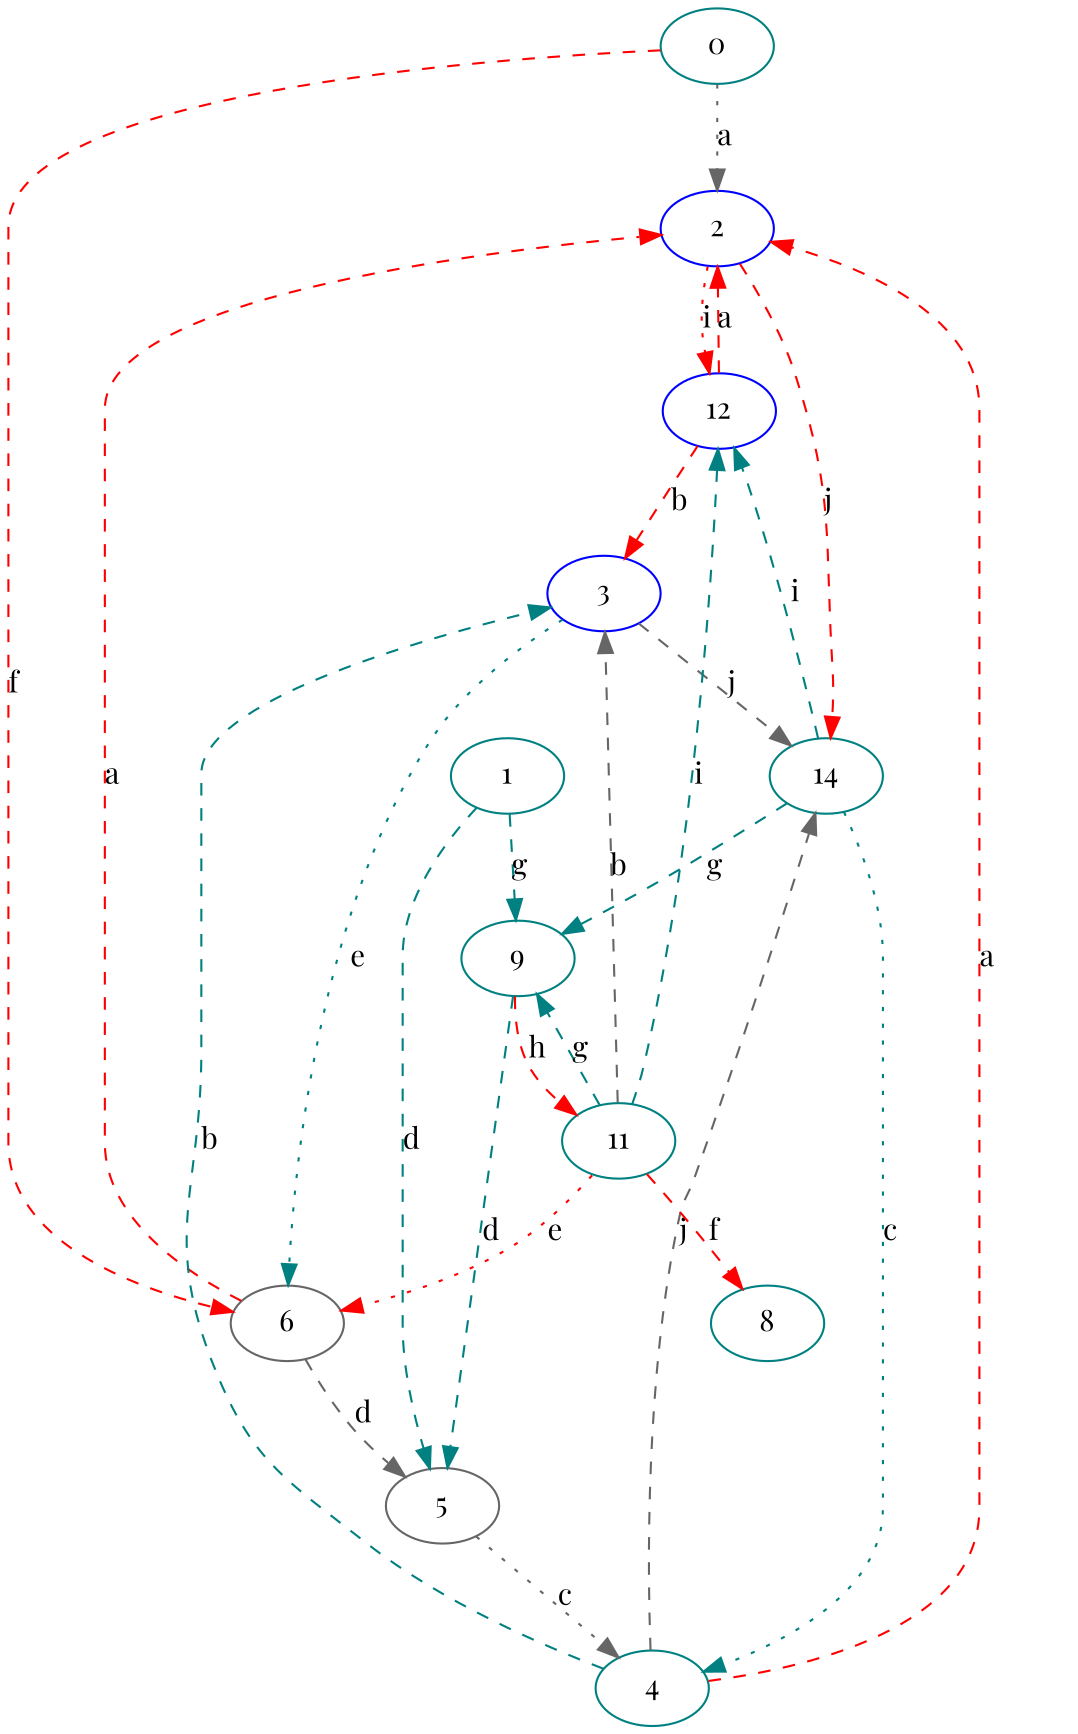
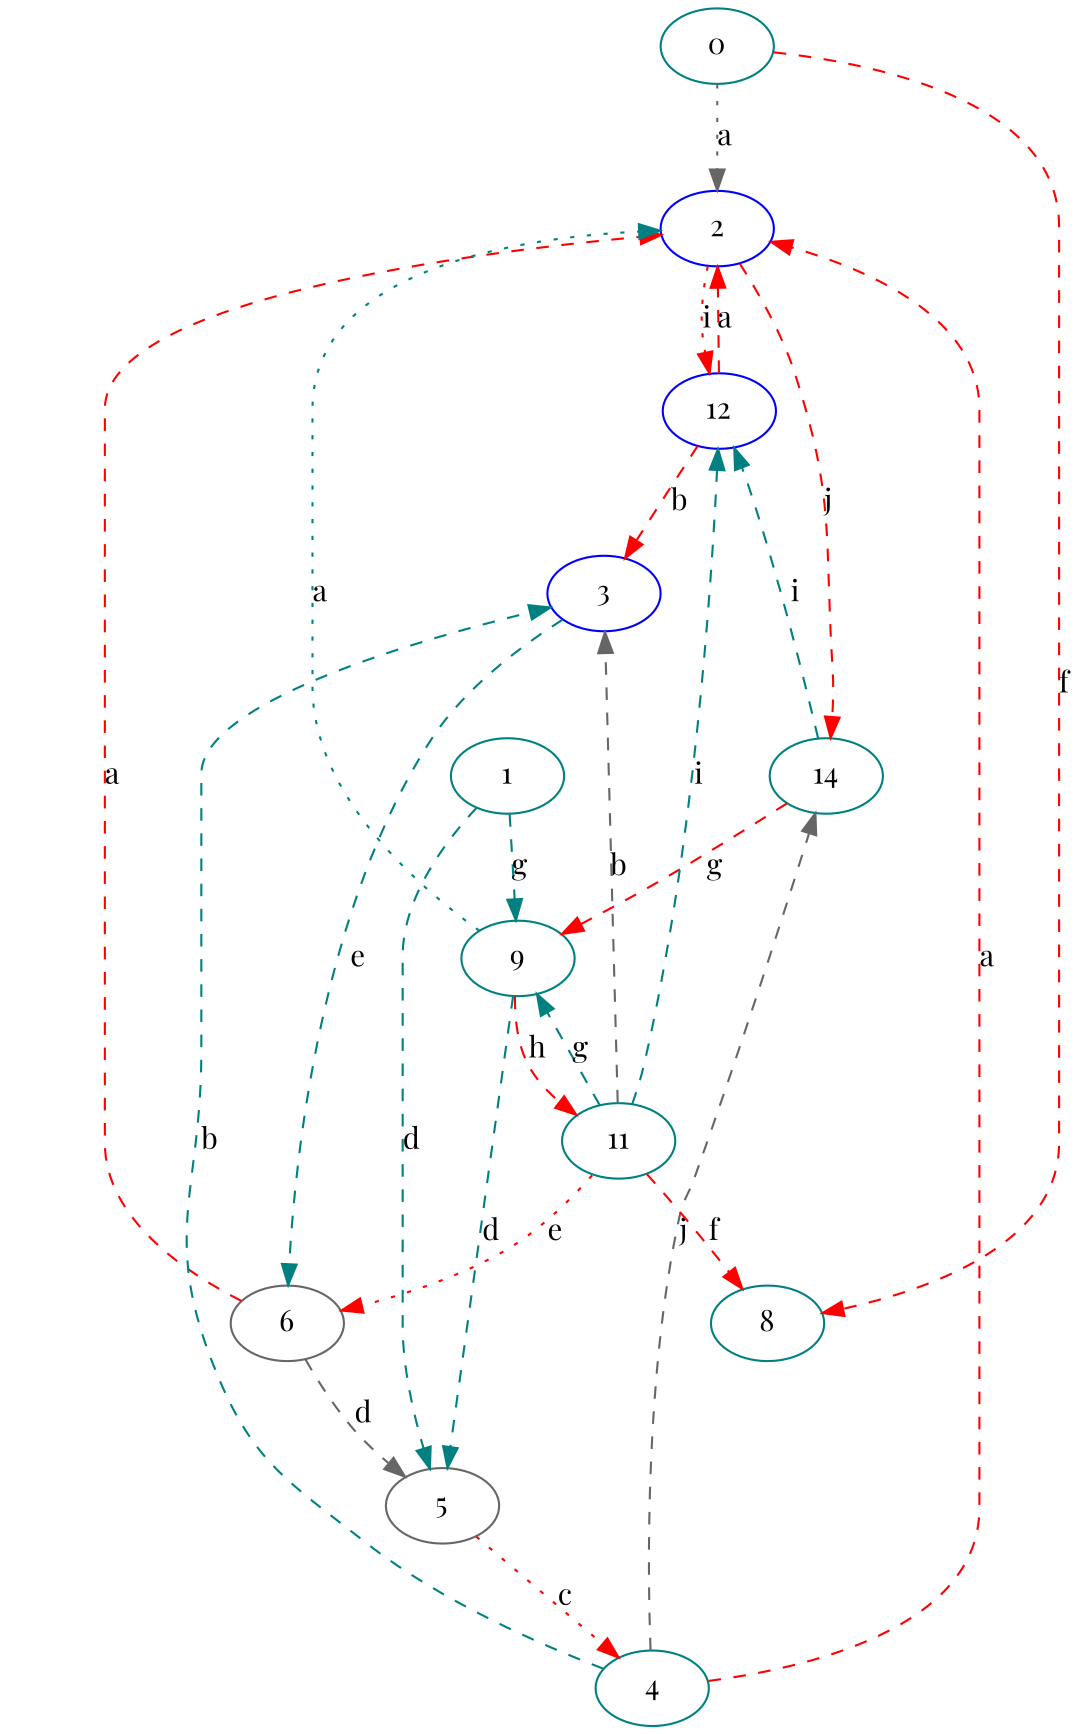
  strict digraph {
    fontname="Playfair Display"
    node [color=teal fontname="Playfair Display"]
    edge [color=red fontname="Playfair Display" style=dashed]
    2 [color=blue]
    12 [color=blue]
    14
    6 [color=gray40]
    5 [color=gray40]
    3 [color=blue]
    4
    9
    0
    8
    1
    11
    2 -> 12 [label=i style=dotted]
    2 -> 14 [label=j]
    12 -> 2 [label=a]
    12 -> 3 [label=b]
    14 -> 12 [color=teal label=i]
-   14 -> 4 [color=teal label=c style=dotted]
-   14 -> 9 [color=teal label=g]
+   14 -> 9 [label=g]
    6 -> 2 [label=a]
    6 -> 5 [color=gray40 label=d]
-   5 -> 4 [color=gray40 label=c style=dotted]
-   3 -> 14 [color=gray40 label=j]
-   3 -> 6 [color=teal label=e style=dotted]
+   5 -> 4 [label=c style=dotted]
+   3 -> 6 [color=teal label=e]
    4 -> 2 [label=a]
    4 -> 14 [color=gray40 label=j]
    4 -> 3 [color=teal label=b]
+   9 -> 2 [color=teal label=a style=dotted]
    9 -> 5 [color=teal label=d]
    9 -> 11 [label=h]
    0 -> 2 [color=gray40 label=a style=dotted]
-   0 -> 6 [label=f]
+   0 -> 8 [label=f]
    1 -> 5 [color=teal label=d]
    1 -> 9 [color=teal label=g]
    11 -> 12 [color=teal label=i]
    11 -> 6 [label=e style=dotted]
    11 -> 3 [color=gray40 label=b]
    11 -> 9 [color=teal label=g]
    11 -> 8 [label=f]
  }
